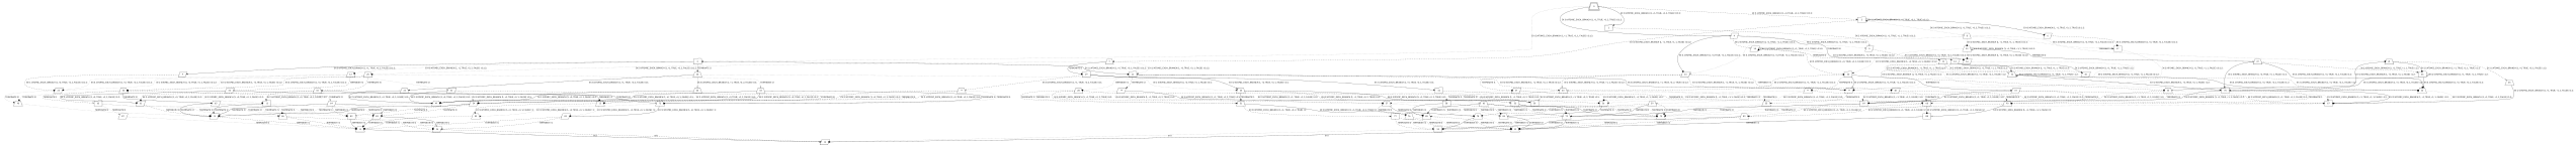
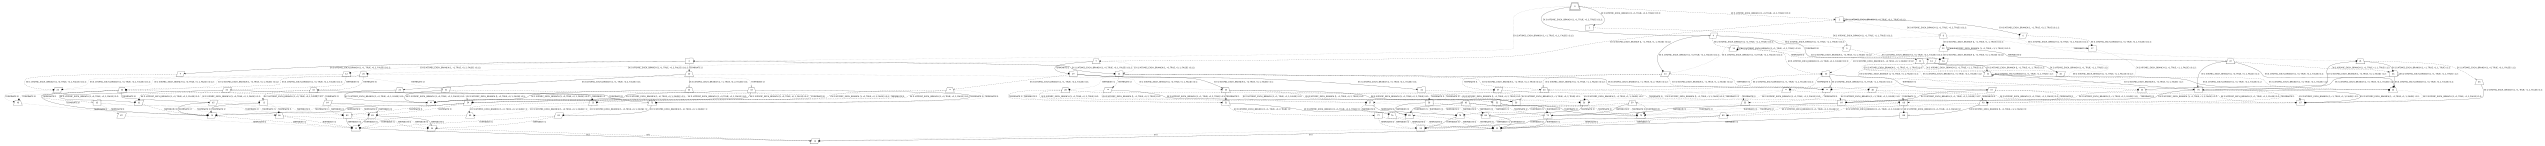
  digraph {
    fontname="IBM Plex Sans"
    node [fontname="IBM Plex Sans" shape=trapezium]
    edge [arrowhead=normal fontname="IBM Plex Sans" style=dashed]
    0 [peripheries=2]
    1 [shape=folder]
    2 [shape=folder]
    3 [shape=folder]
    4 [shape=parallelogram]
    5 [shape=parallelogram]
    6 [shape=parallelogram]
    7
    8
    9 [shape=parallelogram]
    10
    11 [shape=folder]
    12
    13 [shape=parallelogram]
    14 [shape=parallelogram]
    15 [shape=parallelogram]
    16 [shape=parallelogram]
    17 [shape=folder]
    19 [shape=folder]
    20
    21
    22
    23 [shape=parallelogram]
    24
    25
    26
    27 [shape=parallelogram]
    28
    29 [shape=parallelogram]
    30
    31 [shape=parallelogram]
    32 [shape=parallelogram]
    33
    34 [shape=parallelogram]
    35
    36
    37 [shape=parallelogram]
    38 [shape=parallelogram]
    39
    40 [shape=folder]
    41 [shape=folder]
    42
    43
    44
    45
    46 [shape=folder]
    47
    48
    49
    50 [shape=folder]
    51
    52 [shape=folder]
    53
    54 [shape=parallelogram]
    55
    56 [shape=folder]
    57
    58 [shape=folder]
    59
    60
    61 [shape=parallelogram]
    62 [shape=folder]
    63 [shape=folder]
    64 [shape=parallelogram]
    65 [shape=parallelogram]
    66
    67 [shape=folder]
    68 [shape=folder]
    69 [shape=folder]
    70 [shape=folder]
    71
    72 [shape=parallelogram]
    73
    74 [shape=parallelogram]
    75
    76
    77 [shape=folder]
    78
    79
    80
    81 [shape=parallelogram]
    82 [shape=folder]
    83 [shape=parallelogram]
    84
    85
    86
    87 [shape=parallelogram]
    88 [shape=folder]
    89
    90
    91
    92
    93 [shape=folder]
    94 [shape=parallelogram]
    95 [shape=parallelogram]
    0 -> 1 [label="EX !0 !ATOMIC_EXCH_BRANCH (1, +1, TRUE, +0, 2, TRUE) !:0:1:2:" style=solid]
    0 -> 2 [label="EX !1 !ATOMIC_EXCH_BRANCH (1, +0, TRUE, +0, 1, TRUE) !:0:1:2:"]
    0 -> 3 [label="EX !2 !ATOMIC_EXCH_BRANCH (1, +1, TRUE, +1, 1, FALSE) !:0:1:2:" style=dotted]
    0 -> 4 [arrowhead=onormal label="EX !0 !ATOMIC_EXCH_BRANCH (1, +1, TRUE, +0, 2, TRUE) !:0:1:2:" style=solid]
    1 -> 5 [arrowhead=onormal label="EX !2 !ATOMIC_EXCH_BRANCH (1, +1, TRUE, +1, 1, TRUE) !:0:1:2:"]
    2 -> 2 [label="EX !1 !ATOMIC_EXCH_BRANCH (1, +0, TRUE, +0, 1, TRUE) !:0:1:2:" style=solid]
    2 -> 6 [arrowhead=box label="EX !0 !ATOMIC_EXCH_BRANCH (1, +1, TRUE, +0, 2, TRUE) !:0:1:2:" style=solid]
    2 -> 7 [label="EX !2 !ATOMIC_EXCH_BRANCH (1, +1, TRUE, +1, 1, FALSE) !:0:1:2:"]
    2 -> 8 [arrowhead=onormal label="EX !0 !ATOMIC_EXCH_BRANCH (1, +1, TRUE, +0, 2, TRUE) !:0:1:2:" style=dotted]
    3 -> 9 [label="EX !0 !ATOMIC_EXCH_BRANCH (1, +1, TRUE, +0, 2, FALSE) !:0:1:2:" style=solid]
    3 -> 10 [label="TERMINATE !2"]
    3 -> 11 [arrowhead=box label="EX !1 !ATOMIC_EXCH_BRANCH (1, +0, TRUE, +0, 1, FALSE) !:0:1:2:" style=solid]
    3 -> 12 [arrowhead=box label="EX !0 !ATOMIC_EXCH_BRANCH (1, +1, TRUE, +0, 2, FALSE) !:0:1:2:" style=dotted]
    4 -> 5 [arrowhead=onormal label="EX !2 !ATOMIC_EXCH_BRANCH (1, +1, TRUE, +1, 1, TRUE) !:0:1:2:" style=dotted]
    4 -> 13 [label="TERMINATE !0" style=solid]
    4 -> 14 [arrowhead=box label="EX !1 !ATOMIC_EXCH_BRANCH (1, +0, TRUE, +0, 1, FALSE) !:0:1:2:" style=solid]
    4 -> 15 [arrowhead=onormal label="EX !2 !ATOMIC_EXCH_BRANCH (1, +1, TRUE, +1, 1, TRUE) !:0:1:2:"]
    5 -> 16 [arrowhead=onormal label="EX !1 !ATOMIC_EXCH_BRANCH (1, +0, TRUE, +0, 1, FALSE) !:0:1:2:"]
    6 -> 17 [arrowhead=box label="EX !1 !ATOMIC_EXCH_BRANCH (1, +0, TRUE, +0, 1, FALSE) !:0:1:2:"]
    7 -> 11 [label="EX !1 !ATOMIC_EXCH_BRANCH (1, +0, TRUE, +0, 1, FALSE) !:0:1:2:" style=dotted]
    7 -> 19 [arrowhead=box label="TERMINATE !2" style=solid]
    7 -> 20 [arrowhead=box label="EX !0 !ATOMIC_EXCH_BRANCH (1, +1, TRUE, +0, 2, FALSE) !:0:1:2:" style=dotted]
    8 -> 14 [arrowhead=onormal label="EX !1 !ATOMIC_EXCH_BRANCH (1, +0, TRUE, +0, 1, FALSE) !:0:1:2:" style=dotted]
    8 -> 17 [label="EX !1 !ATOMIC_EXCH_BRANCH (1, +0, TRUE, +0, 1, FALSE) !:0:1:2:" style=dotted]
    8 -> 21 [arrowhead=box label="TERMINATE !0" style=dotted]
    8 -> 22 [arrowhead=box label="EX !2 !ATOMIC_EXCH_BRANCH (1, +1, TRUE, +1, 1, TRUE) !:0:1:2:" style=dotted]
    9 -> 23 [arrowhead=box label="EX !1 !ATOMIC_EXCH_BRANCH (1, +0, TRUE, +0, 1, FALSE) !:0:1:2:"]
    10 -> 24 [label="EX !0 !ATOMIC_EXCH_BRANCH (1, +1, TRUE, +0, 2, FALSE) !:0:1:" style=solid]
    10 -> 25 [label="EX !1 !ATOMIC_EXCH_BRANCH (1, +0, TRUE, +0, 1, FALSE) !:0:1:" style=dotted]
    10 -> 26 [arrowhead=onormal label="EX !0 !ATOMIC_EXCH_BRANCH (1, +1, TRUE, +0, 2, FALSE) !:0:1:"]
    11 -> 27 [label="EX !0 !ATOMIC_EXCH_BRANCH (1, +1, TRUE, +0, 2, TRUE) !:0:1:2:" style=solid]
    11 -> 28 [arrowhead=box label="TERMINATE !1" style=dotted]
    11 -> 29 [label="TERMINATE !2"]
    11 -> 30 [label="EX !0 !ATOMIC_EXCH_BRANCH (1, +1, TRUE, +0, 2, TRUE) !:0:1:2:"]
    12 -> 23 [label="EX !1 !ATOMIC_EXCH_BRANCH (1, +0, TRUE, +0, 1, FALSE) !:0:1:2:" style=dotted]
    12 -> 31 [arrowhead=onormal label="TERMINATE !2" style=dotted]
    12 -> 32 [arrowhead=onormal label="TERMINATE !0"]
    12 -> 33 [arrowhead=box label="EX !1 !ATOMIC_EXCH_BRANCH (1, +0, TRUE, +0, 1, FALSE) !:0:1:2:" style=dotted]
    13 -> 34 [arrowhead=onormal label="EX !2 !ATOMIC_EXCH_BRANCH (1, +1, TRUE, +1, 1, TRUE) !:1:2:" style=solid]
    13 -> 35 [arrowhead=box label="EX !1 !ATOMIC_EXCH_BRANCH (1, +0, TRUE, +0, 1, FALSE) !:1:2:"]
    13 -> 36 [label="EX !2 !ATOMIC_EXCH_BRANCH (1, +1, TRUE, +1, 1, TRUE) !:1:2:" style=solid]
    14 -> 27 [label="EX !2 !ATOMIC_EXCH_BRANCH (1, +1, TRUE, +1, 1, FALSE) !:0:1:2:"]
    14 -> 30 [arrowhead=onormal label="EX !2 !ATOMIC_EXCH_BRANCH (1, +1, TRUE, +1, 1, FALSE) !:0:1:2:"]
    14 -> 37 [arrowhead=box label="TERMINATE !1"]
    14 -> 38 [arrowhead=box label="TERMINATE !0"]
    15 -> 15 [arrowhead=box label="EX !2 !ATOMIC_EXCH_BRANCH (1, +1, TRUE, +1, 1, TRUE) !:0:1:2:" style=solid]
    15 -> 16 [arrowhead=box label="EX !1 !ATOMIC_EXCH_BRANCH (1, +0, TRUE, +0, 1, FALSE) !:0:1:2:" style=dotted]
    15 -> 39 [label="TERMINATE !0"]
    15 -> 40 [arrowhead=box label="EX !1 !ATOMIC_EXCH_BRANCH (1, +0, TRUE, +0, 1, FALSE) !:0:1:2:"]
    16 -> 27 [arrowhead=onormal label="EX !2 !ATOMIC_EXCH_BRANCH (1, +1, TRUE, +1, 1, FALSE) !:0:1:2:" style=dotted]
    17 -> 27 [arrowhead=box label="EX !2 !ATOMIC_EXCH_BRANCH (1, +1, TRUE, +1, 1, FALSE) !:0:1:2:" style=dotted]
    19 -> 25 [label="EX !1 !ATOMIC_EXCH_BRANCH (1, +0, TRUE, +0, 1, FALSE) !:0:1:" style=solid]
    19 -> 41 [label="EX !1 !ATOMIC_EXCH_BRANCH (1, +0, TRUE, +0, 1, FALSE) !:0:1:" style=solid]
    19 -> 42 [arrowhead=onormal label="EX !0 !ATOMIC_EXCH_BRANCH (1, +1, TRUE, +0, 2, FALSE) !:0:1:"]
    20 -> 23 [label="EX !1 !ATOMIC_EXCH_BRANCH (1, +0, TRUE, +0, 1, FALSE) !:0:1:2:" style=dotted]
    20 -> 33 [arrowhead=box label="EX !1 !ATOMIC_EXCH_BRANCH (1, +0, TRUE, +0, 1, FALSE) !:0:1:2:"]
    20 -> 43 [arrowhead=onormal label="TERMINATE !2" style=dotted]
    20 -> 44 [label="TERMINATE !0"]
    21 -> 35 [arrowhead=onormal label="EX !1 !ATOMIC_EXCH_BRANCH (1, +0, TRUE, +0, 1, FALSE) !:1:2:" style=solid]
    21 -> 45 [arrowhead=onormal label="EX !1 !ATOMIC_EXCH_BRANCH (1, +0, TRUE, +0, 1, FALSE) !:1:2:"]
    21 -> 46 [arrowhead=box label="EX !2 !ATOMIC_EXCH_BRANCH (1, +1, TRUE, +1, 1, TRUE) !:1:2:" style=solid]
    22 -> 16 [arrowhead=box label="EX !1 !ATOMIC_EXCH_BRANCH (1, +0, TRUE, +0, 1, FALSE) !:0:1:2:" style=dotted]
    22 -> 22 [arrowhead=onormal label="EX !2 !ATOMIC_EXCH_BRANCH (1, +1, TRUE, +1, 1, TRUE) !:0:1:2:" style=solid]
    22 -> 40 [label="EX !1 !ATOMIC_EXCH_BRANCH (1, +0, TRUE, +0, 1, FALSE) !:0:1:2:" style=dotted]
    22 -> 47 [arrowhead=onormal label="TERMINATE !0" style=solid]
    23 -> 48 [label="TERMINATE !0" style=dotted]
    24 -> 49 [label="EX !1 !ATOMIC_EXCH_BRANCH (1, +0, TRUE, +0, 1, FALSE) !:0:1:" style=solid]
    25 -> 50 [arrowhead=onormal label="EX !0 !ATOMIC_EXCH_BRANCH (1, +1, TRUE, +0, 2, TRUE) !:0:1:" style=solid]
    25 -> 51 [label="TERMINATE !1" style=solid]
    25 -> 52 [arrowhead=onormal label="EX !0 !ATOMIC_EXCH_BRANCH (1, +1, TRUE, +0, 2, TRUE) !:0:1:"]
    26 -> 49 [arrowhead=onormal label="EX !1 !ATOMIC_EXCH_BRANCH (1, +0, TRUE, +0, 1, FALSE) !:0:1:" style=solid]
    26 -> 53 [arrowhead=box label="TERMINATE !0" style=dotted]
    26 -> 54 [label="EX !1 !ATOMIC_EXCH_BRANCH (1, +0, TRUE, +0, 1, FALSE) !:0:1:" style=dotted]
    27 -> 55 [label="TERMINATE !0"]
    28 -> 51 [arrowhead=onormal label="TERMINATE !2"]
    28 -> 56 [arrowhead=box label="EX !0 !ATOMIC_EXCH_BRANCH (1, +1, TRUE, +0, 2, TRUE) !:0:2:"]
    28 -> 57 [arrowhead=box label="EX !0 !ATOMIC_EXCH_BRANCH (1, +1, TRUE, +0, 2, TRUE) !:0:2:"]
    29 -> 50 [label="EX !0 !ATOMIC_EXCH_BRANCH (1, +1, TRUE, +0, 2, TRUE) !:0:1:" style=solid]
    29 -> 51 [label="TERMINATE !1" style=dotted]
    29 -> 52 [arrowhead=onormal label="EX !0 !ATOMIC_EXCH_BRANCH (1, +1, TRUE, +0, 2, TRUE) !:0:1:" style=dotted]
    30 -> 55 [label="TERMINATE !0" style=dotted]
    30 -> 58 [label="TERMINATE !1" style=dotted]
    30 -> 59 [arrowhead=onormal label="TERMINATE !2" style=dotted]
    30 -> 60 [arrowhead=onormal label="TERMINATE !0" style=dotted]
    31 -> 49 [arrowhead=onormal label="EX !1 !ATOMIC_EXCH_BRANCH (1, +0, TRUE, +0, 1, FALSE) !:0:1:" style=solid]
    31 -> 53 [arrowhead=onormal label="TERMINATE !0"]
    31 -> 54 [arrowhead=onormal label="EX !1 !ATOMIC_EXCH_BRANCH (1, +0, TRUE, +0, 1, FALSE) !:0:1:" style=dotted]
    32 -> 53 [arrowhead=box label="TERMINATE !2" style=solid]
    32 -> 61 [arrowhead=box label="EX !1 !ATOMIC_EXCH_BRANCH (1, +0, TRUE, +0, 1, FALSE) !:1:2:" style=solid]
    32 -> 62 [arrowhead=box label="EX !1 !ATOMIC_EXCH_BRANCH (1, +0, TRUE, +0, 1, FALSE) !:1:2:" style=dotted]
    33 -> 48 [arrowhead=box label="TERMINATE !0" style=dotted]
    33 -> 63 [arrowhead=onormal label="TERMINATE !1"]
    33 -> 64 [arrowhead=onormal label="TERMINATE !2"]
    33 -> 65 [label="TERMINATE !0" style=solid]
    34 -> 66 [arrowhead=box label="EX !1 !ATOMIC_EXCH_BRANCH (1, +0, TRUE, +0, 1, FALSE) !:1:2:"]
    35 -> 67 [label="EX !2 !ATOMIC_EXCH_BRANCH (1, +1, TRUE, +1, 1, FALSE) !:1:2:" style=dotted]
    35 -> 68 [label="TERMINATE !1" style=dotted]
    35 -> 69 [label="EX !2 !ATOMIC_EXCH_BRANCH (1, +1, TRUE, +1, 1, FALSE) !:1:2:"]
    36 -> 36 [label="EX !2 !ATOMIC_EXCH_BRANCH (1, +1, TRUE, +1, 1, TRUE) !:1:2:" style=dotted]
    36 -> 66 [arrowhead=box label="EX !1 !ATOMIC_EXCH_BRANCH (1, +0, TRUE, +0, 1, FALSE) !:1:2:" style=solid]
    36 -> 70 [label="EX !1 !ATOMIC_EXCH_BRANCH (1, +0, TRUE, +0, 1, FALSE) !:1:2:" style=solid]
    37 -> 56 [arrowhead=box label="EX !2 !ATOMIC_EXCH_BRANCH (1, +1, TRUE, +1, 1, FALSE) !:0:2:" style=dotted]
    37 -> 57 [arrowhead=onormal label="EX !2 !ATOMIC_EXCH_BRANCH (1, +1, TRUE, +1, 1, FALSE) !:0:2:" style=dotted]
    37 -> 68 [arrowhead=box label="TERMINATE !0"]
    38 -> 67 [arrowhead=onormal label="EX !2 !ATOMIC_EXCH_BRANCH (1, +1, TRUE, +1, 1, FALSE) !:1:2:"]
    38 -> 68 [label="TERMINATE !1" style=dotted]
    38 -> 69 [label="EX !2 !ATOMIC_EXCH_BRANCH (1, +1, TRUE, +1, 1, FALSE) !:1:2:" style=dotted]
    39 -> 34 [label="EX !2 !ATOMIC_EXCH_BRANCH (1, +1, TRUE, +1, 1, TRUE) !:1:2:"]
    39 -> 36 [arrowhead=onormal label="EX !2 !ATOMIC_EXCH_BRANCH (1, +1, TRUE, +1, 1, TRUE) !:1:2:"]
    39 -> 70 [arrowhead=onormal label="EX !1 !ATOMIC_EXCH_BRANCH (1, +0, TRUE, +0, 1, FALSE) !:1:2:" style=dotted]
    40 -> 27 [arrowhead=onormal label="EX !2 !ATOMIC_EXCH_BRANCH (1, +1, TRUE, +1, 1, FALSE) !:0:1:2:" style=solid]
    40 -> 30 [arrowhead=onormal label="EX !2 !ATOMIC_EXCH_BRANCH (1, +1, TRUE, +1, 1, FALSE) !:0:1:2:"]
    40 -> 71 [arrowhead=box label="TERMINATE !1"]
    40 -> 72 [label="TERMINATE !0" style=solid]
    41 -> 50 [arrowhead=onormal label="EX !0 !ATOMIC_EXCH_BRANCH (1, +1, TRUE, +0, 2, TRUE) !:0:1:"]
    42 -> 49 [label="EX !1 !ATOMIC_EXCH_BRANCH (1, +0, TRUE, +0, 1, FALSE) !:0:1:"]
    42 -> 54 [arrowhead=box label="EX !1 !ATOMIC_EXCH_BRANCH (1, +0, TRUE, +0, 1, FALSE) !:0:1:"]
    42 -> 73 [arrowhead=box label="TERMINATE !0" style=dotted]
    43 -> 49 [arrowhead=box label="EX !1 !ATOMIC_EXCH_BRANCH (1, +0, TRUE, +0, 1, FALSE) !:0:1:" style=solid]
    43 -> 54 [arrowhead=onormal label="EX !1 !ATOMIC_EXCH_BRANCH (1, +0, TRUE, +0, 1, FALSE) !:0:1:" style=solid]
    43 -> 73 [label="TERMINATE !0" style=solid]
    44 -> 61 [arrowhead=box label="EX !1 !ATOMIC_EXCH_BRANCH (1, +0, TRUE, +0, 1, FALSE) !:1:2:"]
    44 -> 62 [label="EX !1 !ATOMIC_EXCH_BRANCH (1, +0, TRUE, +0, 1, FALSE) !:1:2:"]
    44 -> 73 [arrowhead=onormal label="TERMINATE !2" style=solid]
    45 -> 67 [label="EX !2 !ATOMIC_EXCH_BRANCH (1, +1, TRUE, +1, 1, FALSE) !:1:2:" style=solid]
    46 -> 46 [arrowhead=onormal label="EX !2 !ATOMIC_EXCH_BRANCH (1, +1, TRUE, +1, 1, TRUE) !:1:2:" style=solid]
    46 -> 66 [label="EX !1 !ATOMIC_EXCH_BRANCH (1, +0, TRUE, +0, 1, FALSE) !:1:2:" style=solid]
    46 -> 70 [label="EX !1 !ATOMIC_EXCH_BRANCH (1, +0, TRUE, +0, 1, FALSE) !:1:2:" style=solid]
    47 -> 46 [label="EX !2 !ATOMIC_EXCH_BRANCH (1, +1, TRUE, +1, 1, TRUE) !:1:2:"]
    47 -> 66 [arrowhead=box label="EX !1 !ATOMIC_EXCH_BRANCH (1, +0, TRUE, +0, 1, FALSE) !:1:2:" style=solid]
    47 -> 70 [label="EX !1 !ATOMIC_EXCH_BRANCH (1, +0, TRUE, +0, 1, FALSE) !:1:2:" style=solid]
    48 -> 74 [arrowhead=box label="TERMINATE !2" style=dotted]
    49 -> 74 [arrowhead=box label="TERMINATE !0" style=dotted]
    50 -> 75 [arrowhead=onormal label="TERMINATE !0" style=dotted]
    51 -> 76 [arrowhead=box label="EX !0 !ATOMIC_EXCH_BRANCH (1, +1, TRUE, +0, 2, TRUE) !:0:" style=solid]
    51 -> 77 [label="EX !0 !ATOMIC_EXCH_BRANCH (1, +1, TRUE, +0, 2, TRUE) !:0:"]
    52 -> 75 [label="TERMINATE !0"]
    52 -> 78 [label="TERMINATE !1" style=dotted]
    52 -> 79 [arrowhead=box label="TERMINATE !0" style=solid]
    53 -> 80 [label="EX !1 !ATOMIC_EXCH_BRANCH (1, +0, TRUE, +0, 1, FALSE) !:1:"]
    53 -> 81 [label="EX !1 !ATOMIC_EXCH_BRANCH (1, +0, TRUE, +0, 1, FALSE) !:1:" style=dotted]
    54 -> 74 [label="TERMINATE !0" style=solid]
    54 -> 82 [arrowhead=onormal label="TERMINATE !1"]
    54 -> 83 [arrowhead=box label="TERMINATE !0"]
    55 -> 75 [label="TERMINATE !2" style=dotted]
    56 -> 84 [arrowhead=onormal label="TERMINATE !0" style=solid]
    57 -> 78 [arrowhead=onormal label="TERMINATE !2" style=solid]
    57 -> 84 [label="TERMINATE !0" style=dotted]
    57 -> 85 [label="TERMINATE !0"]
    58 -> 78 [arrowhead=box label="TERMINATE !2" style=dotted]
    58 -> 84 [arrowhead=box label="TERMINATE !0"]
    58 -> 85 [arrowhead=box label="TERMINATE !0" style=solid]
    59 -> 75 [arrowhead=box label="TERMINATE !0"]
    59 -> 78 [arrowhead=onormal label="TERMINATE !1"]
    59 -> 79 [label="TERMINATE !0" style=solid]
    60 -> 75 [arrowhead=box label="TERMINATE !2" style=solid]
    60 -> 79 [arrowhead=onormal label="TERMINATE !2"]
    60 -> 85 [label="TERMINATE !1" style=solid]
    61 -> 74 [label="TERMINATE !2"]
    62 -> 74 [label="TERMINATE !2" style=solid]
    62 -> 83 [arrowhead=onormal label="TERMINATE !2" style=dotted]
    62 -> 86 [arrowhead=box label="TERMINATE !1" style=dotted]
    63 -> 82 [arrowhead=box label="TERMINATE !2" style=dotted]
    63 -> 86 [label="TERMINATE !0" style=dotted]
    63 -> 87 [arrowhead=onormal label="TERMINATE !0" style=dotted]
-   64 -> 74 [arrowhead=onormal label="TERMINATE !0" style=solid]
+   33 -> 74 [arrowhead=onormal label="TERMINATE !0" style=solid]
    64 -> 82 [label="TERMINATE !1"]
    64 -> 83 [arrowhead=onormal label="TERMINATE !0" style=solid]
    65 -> 74 [arrowhead=box label="TERMINATE !2" style=solid]
    65 -> 83 [arrowhead=box label="TERMINATE !2" style=dotted]
    65 -> 86 [arrowhead=onormal label="TERMINATE !1" style=dotted]
    66 -> 67 [arrowhead=box label="EX !2 !ATOMIC_EXCH_BRANCH (1, +1, TRUE, +1, 1, FALSE) !:1:2:" style=dotted]
    67 -> 75 [arrowhead=onormal label="TERMINATE !2" style=dotted]
    68 -> 88 [arrowhead=box label="EX !2 !ATOMIC_EXCH_BRANCH (1, +1, TRUE, +1, 1, FALSE) !:2:" style=solid]
    68 -> 89 [label="EX !2 !ATOMIC_EXCH_BRANCH (1, +1, TRUE, +1, 1, FALSE) !:2:"]
    69 -> 75 [arrowhead=onormal label="TERMINATE !2" style=dotted]
    69 -> 79 [arrowhead=onormal label="TERMINATE !2" style=solid]
    69 -> 85 [label="TERMINATE !1" style=dotted]
    70 -> 67 [label="EX !2 !ATOMIC_EXCH_BRANCH (1, +1, TRUE, +1, 1, FALSE) !:1:2:" style=solid]
    70 -> 69 [arrowhead=onormal label="EX !2 !ATOMIC_EXCH_BRANCH (1, +1, TRUE, +1, 1, FALSE) !:1:2:" style=solid]
    70 -> 90 [arrowhead=box label="TERMINATE !1"]
    71 -> 56 [label="EX !2 !ATOMIC_EXCH_BRANCH (1, +1, TRUE, +1, 1, FALSE) !:0:2:" style=dotted]
    71 -> 57 [label="EX !2 !ATOMIC_EXCH_BRANCH (1, +1, TRUE, +1, 1, FALSE) !:0:2:" style=dotted]
    71 -> 90 [label="TERMINATE !0"]
    72 -> 67 [label="EX !2 !ATOMIC_EXCH_BRANCH (1, +1, TRUE, +1, 1, FALSE) !:1:2:"]
    72 -> 69 [label="EX !2 !ATOMIC_EXCH_BRANCH (1, +1, TRUE, +1, 1, FALSE) !:1:2:" style=solid]
    72 -> 90 [arrowhead=onormal label="TERMINATE !1"]
    73 -> 80 [label="EX !1 !ATOMIC_EXCH_BRANCH (1, +0, TRUE, +0, 1, FALSE) !:1:" style=dotted]
    73 -> 81 [label="EX !1 !ATOMIC_EXCH_BRANCH (1, +0, TRUE, +0, 1, FALSE) !:1:" style=solid]
    74 -> 91 [arrowhead=box label="TERMINATE !1"]
    75 -> 92 [arrowhead=onormal label="TERMINATE !1" style=dotted]
    76 -> 92 [arrowhead=box label="TERMINATE !0" style=dotted]
    77 -> 92 [label="TERMINATE !0"]
    77 -> 93 [arrowhead=onormal label="TERMINATE !0"]
    78 -> 92 [label="TERMINATE !0" style=dotted]
    78 -> 93 [arrowhead=onormal label="TERMINATE !0" style=solid]
    79 -> 92 [label="TERMINATE !1" style=solid]
    79 -> 93 [label="TERMINATE !1"]
    80 -> 91 [label="TERMINATE !1"]
    81 -> 91 [arrowhead=box label="TERMINATE !1"]
    81 -> 94 [label="TERMINATE !1"]
    82 -> 91 [arrowhead=onormal label="TERMINATE !0" style=solid]
    82 -> 94 [label="TERMINATE !0" style=dotted]
    83 -> 91 [arrowhead=box label="TERMINATE !1" style=solid]
    83 -> 94 [arrowhead=onormal label="TERMINATE !1" style=solid]
    84 -> 92 [label="TERMINATE !2" style=solid]
    85 -> 92 [arrowhead=onormal label="TERMINATE !2"]
    85 -> 93 [label="TERMINATE !2" style=dotted]
    86 -> 91 [arrowhead=onormal label="TERMINATE !2"]
    86 -> 94 [arrowhead=box label="TERMINATE !2"]
    87 -> 91 [label="TERMINATE !2" style=dotted]
    88 -> 92 [arrowhead=onormal label="TERMINATE !2" style=solid]
    89 -> 92 [arrowhead=onormal label="TERMINATE !2"]
    89 -> 93 [label="TERMINATE !2" style=solid]
    90 -> 88 [arrowhead=onormal label="EX !2 !ATOMIC_EXCH_BRANCH (1, +1, TRUE, +1, 1, FALSE) !:2:" style=solid]
    90 -> 89 [arrowhead=onormal label="EX !2 !ATOMIC_EXCH_BRANCH (1, +1, TRUE, +1, 1, FALSE) !:2:"]
    91 -> 95 [arrowhead=onormal label=exit style=solid]
    92 -> 95 [arrowhead=onormal label=exit style=solid]
    93 -> 95 [arrowhead=box label=exit style=dotted]
    94 -> 95 [label=exit]
  }
